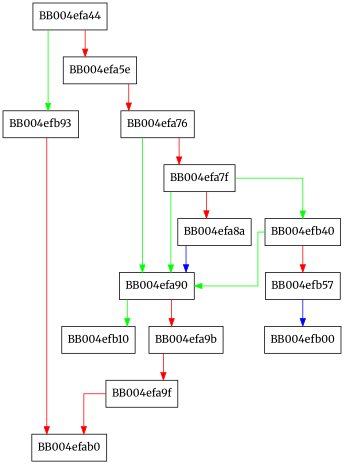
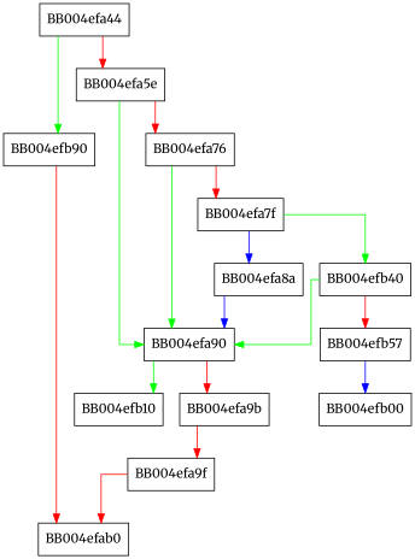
  digraph {
    fontname=Merriweather
    splines=ortho
    node [fontname=Merriweather shape=box]
    edge [color=red fontname=Merriweather]
    n1 [label=BB004efa44]
-   BB004efb90 [label=BB004efb93]
+   BB004efb90
    BB004efa5e
    BB004efab0
    BB004efa90
    BB004efa76
    BB004efb10
    BB004efa9b
    BB004efa7f
    BB004efa9f
    BB004efb40
    BB004efa8a
    BB004efb57
    BB004efb00
    n1 -> BB004efb90 [color=green]
    n1 -> BB004efa5e
    BB004efb90 -> BB004efab0
-   BB004efa7f -> BB004efa90 [color=green]
+   BB004efa5e -> BB004efa90 [color=green]
    BB004efa5e -> BB004efa76
    BB004efa90 -> BB004efb10 [color=green]
    BB004efa90 -> BB004efa9b
    BB004efa76 -> BB004efa90 [color=green]
    BB004efa76 -> BB004efa7f
    BB004efa9b -> BB004efa9f
    BB004efa7f -> BB004efb40 [color=green]
-   BB004efa7f -> BB004efa8a
+   BB004efa7f -> BB004efa8a [color=blue]
    BB004efa9f -> BB004efab0
    BB004efb40 -> BB004efa90 [color=green]
    BB004efb40 -> BB004efb57
    BB004efa8a -> BB004efa90 [color=blue]
    BB004efb57 -> BB004efb00 [color=blue]
  }
